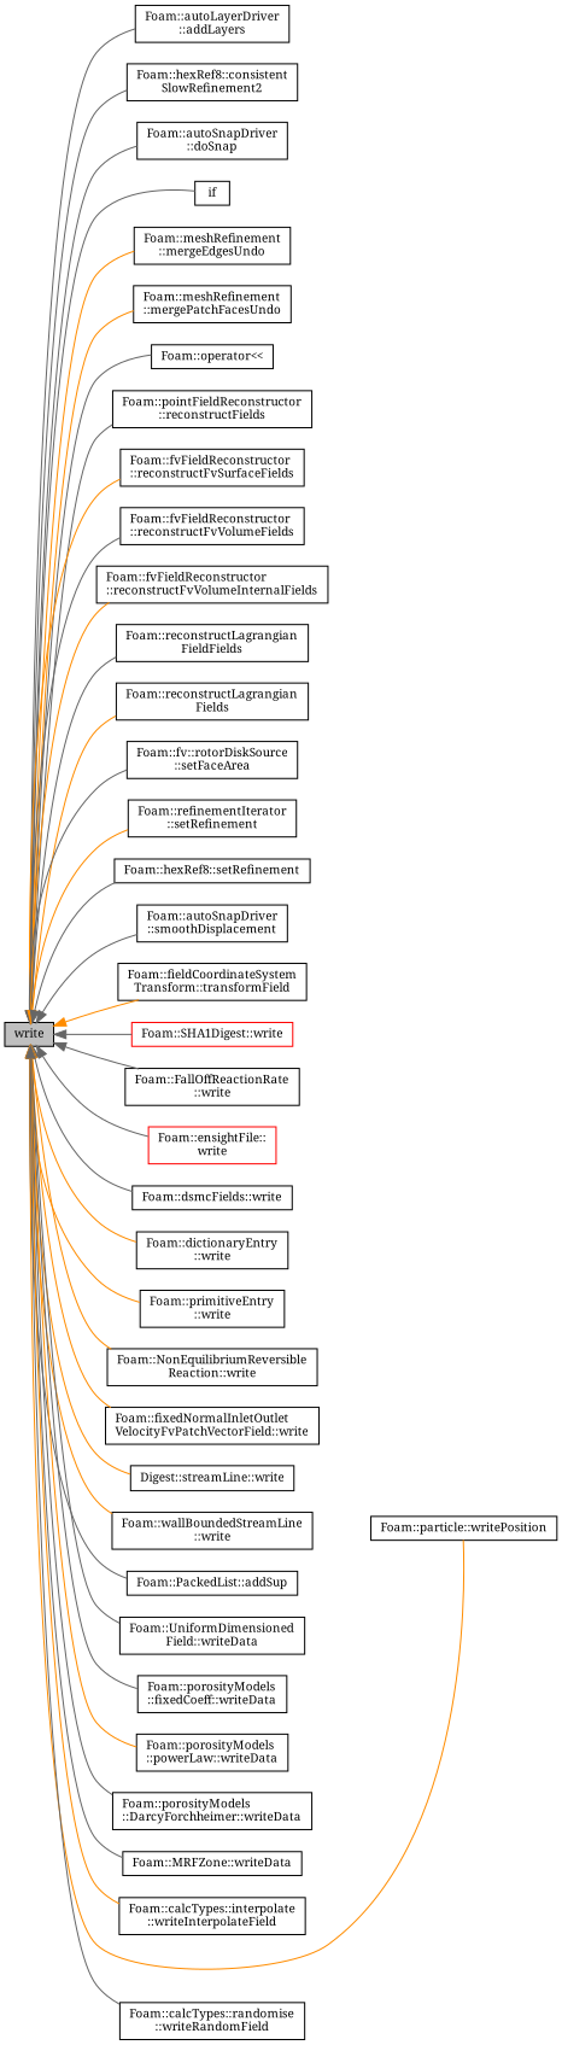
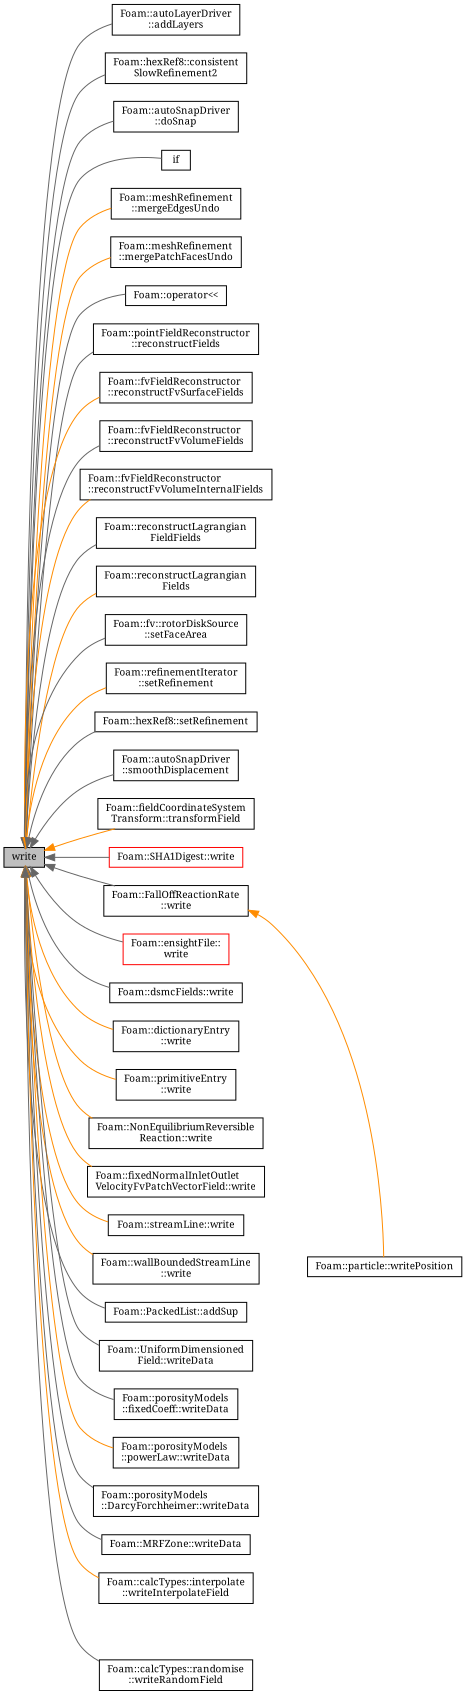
  digraph {
    fontname="Noto Serif"
    rankdir=LR
    node [color=black fontname="Noto Serif" fontsize=10 shape=record]
    edge [color=gray40 dir=back fontname="Noto Serif" fontsize=10 labelfontname=Helvetica labelfontsize=10 style=solid]
    n1 [fillcolor=grey75 fontcolor=black height=0.2 label=write style=filled width=0.4]
    n2 [height=0.2 label="Foam::autoLayerDriver\l::addLayers" width=0.4]
    n3 [height=0.2 label="Foam::hexRef8::consistent\lSlowRefinement2" width=0.4]
    n4 [height=0.2 label="Foam::autoSnapDriver\l::doSnap" width=0.4]
    n5 [height=0.2 label=if width=0.4]
    n6 [height=0.2 label="Foam::meshRefinement\l::mergeEdgesUndo" width=0.4]
    n7 [height=0.2 label="Foam::meshRefinement\l::mergePatchFacesUndo" width=0.4]
    n8 [height=0.2 label="Foam::operator\<\<" width=0.4]
    n9 [height=0.2 label="Foam::pointFieldReconstructor\l::reconstructFields" width=0.4]
    n10 [height=0.2 label="Foam::fvFieldReconstructor\l::reconstructFvSurfaceFields" width=0.4]
    n11 [height=0.2 label="Foam::fvFieldReconstructor\l::reconstructFvVolumeFields" width=0.4]
    n12 [height=0.2 label="Foam::fvFieldReconstructor\l::reconstructFvVolumeInternalFields" width=0.4]
    n13 [height=0.2 label="Foam::reconstructLagrangian\lFieldFields" width=0.4]
    n14 [height=0.2 label="Foam::reconstructLagrangian\lFields" width=0.4]
    n15 [height=0.2 label="Foam::fv::rotorDiskSource\l::setFaceArea" width=0.4]
    n16 [height=0.2 label="Foam::refinementIterator\l::setRefinement" width=0.4]
    n17 [height=0.2 label="Foam::hexRef8::setRefinement" width=0.4]
    n18 [height=0.2 label="Foam::autoSnapDriver\l::smoothDisplacement" width=0.4]
    n19 [height=0.2 label="Foam::fieldCoordinateSystem\lTransform::transformField" width=0.4]
    n20 [color=red height=0.2 label="Foam::SHA1Digest::write" width=0.4]
    n21 [height=0.2 label="Foam::FallOffReactionRate\l::write" width=0.4]
    n22 [color=red height=0.2 label="Foam::ensightFile::\lwrite" width=0.4]
    n23 [height=0.2 label="Foam::dsmcFields::write" width=0.4]
    n24 [height=0.2 label="Foam::dictionaryEntry\l::write" width=0.4]
    n25 [height=0.2 label="Foam::primitiveEntry\l::write" width=0.4]
    n26 [height=0.2 label="Foam::NonEquilibriumReversible\lReaction::write" width=0.4]
    n27 [height=0.2 label="Foam::fixedNormalInletOutlet\lVelocityFvPatchVectorField::write" width=0.4]
-   n28 [height=0.2 label="Digest::streamLine::write" width=0.4]
+   n28 [height=0.2 label="Foam::streamLine::write" width=0.4]
    n29 [height=0.2 label="Foam::wallBoundedStreamLine\l::write" width=0.4]
    n30 [height=0.2 label="Foam::PackedList::addSup" width=0.4]
    n31 [height=0.2 label="Foam::UniformDimensioned\lField::writeData" width=0.4]
    n32 [height=0.2 label="Foam::porosityModels\l::fixedCoeff::writeData" width=0.4]
    n33 [height=0.2 label="Foam::porosityModels\l::powerLaw::writeData" width=0.4]
    n34 [height=0.2 label="Foam::porosityModels\l::DarcyForchheimer::writeData" width=0.4]
    n35 [height=0.2 label="Foam::MRFZone::writeData" width=0.4]
    n36 [height=0.2 label="Foam::calcTypes::interpolate\l::writeInterpolateField" width=0.4]
    n37 [height=0.2 label="Foam::particle::writePosition" width=0.4]
    n38 [height=0.2 label="Foam::calcTypes::randomise\l::writeRandomField" width=0.4]
    n1 -> n2
    n1 -> n3
    n1 -> n4
    n1 -> n5
    n1 -> n6 [color=darkorange]
    n1 -> n7 [color=darkorange]
    n1 -> n8
    n1 -> n9
    n1 -> n10 [color=darkorange]
    n1 -> n11
    n1 -> n12 [color=darkorange]
    n1 -> n13
    n1 -> n14 [color=darkorange]
    n1 -> n15
    n1 -> n16 [color=darkorange]
    n1 -> n17
    n1 -> n18
    n1 -> n19 [color=darkorange]
    n1 -> n20
    n1 -> n21
    n1 -> n22
    n1 -> n23
    n1 -> n24 [color=darkorange]
    n1 -> n25 [color=darkorange]
    n1 -> n26 [color=darkorange]
    n1 -> n27 [color=darkorange]
    n1 -> n28 [color=darkorange]
    n1 -> n29 [color=darkorange]
    n1 -> n30
    n1 -> n31
    n1 -> n32
    n1 -> n33 [color=darkorange]
    n1 -> n34
    n1 -> n35
    n1 -> n36 [color=darkorange]
-   n1 -> n37 [color=darkorange]
+   n21 -> n37 [color=darkorange]
    n1 -> n38
  }
